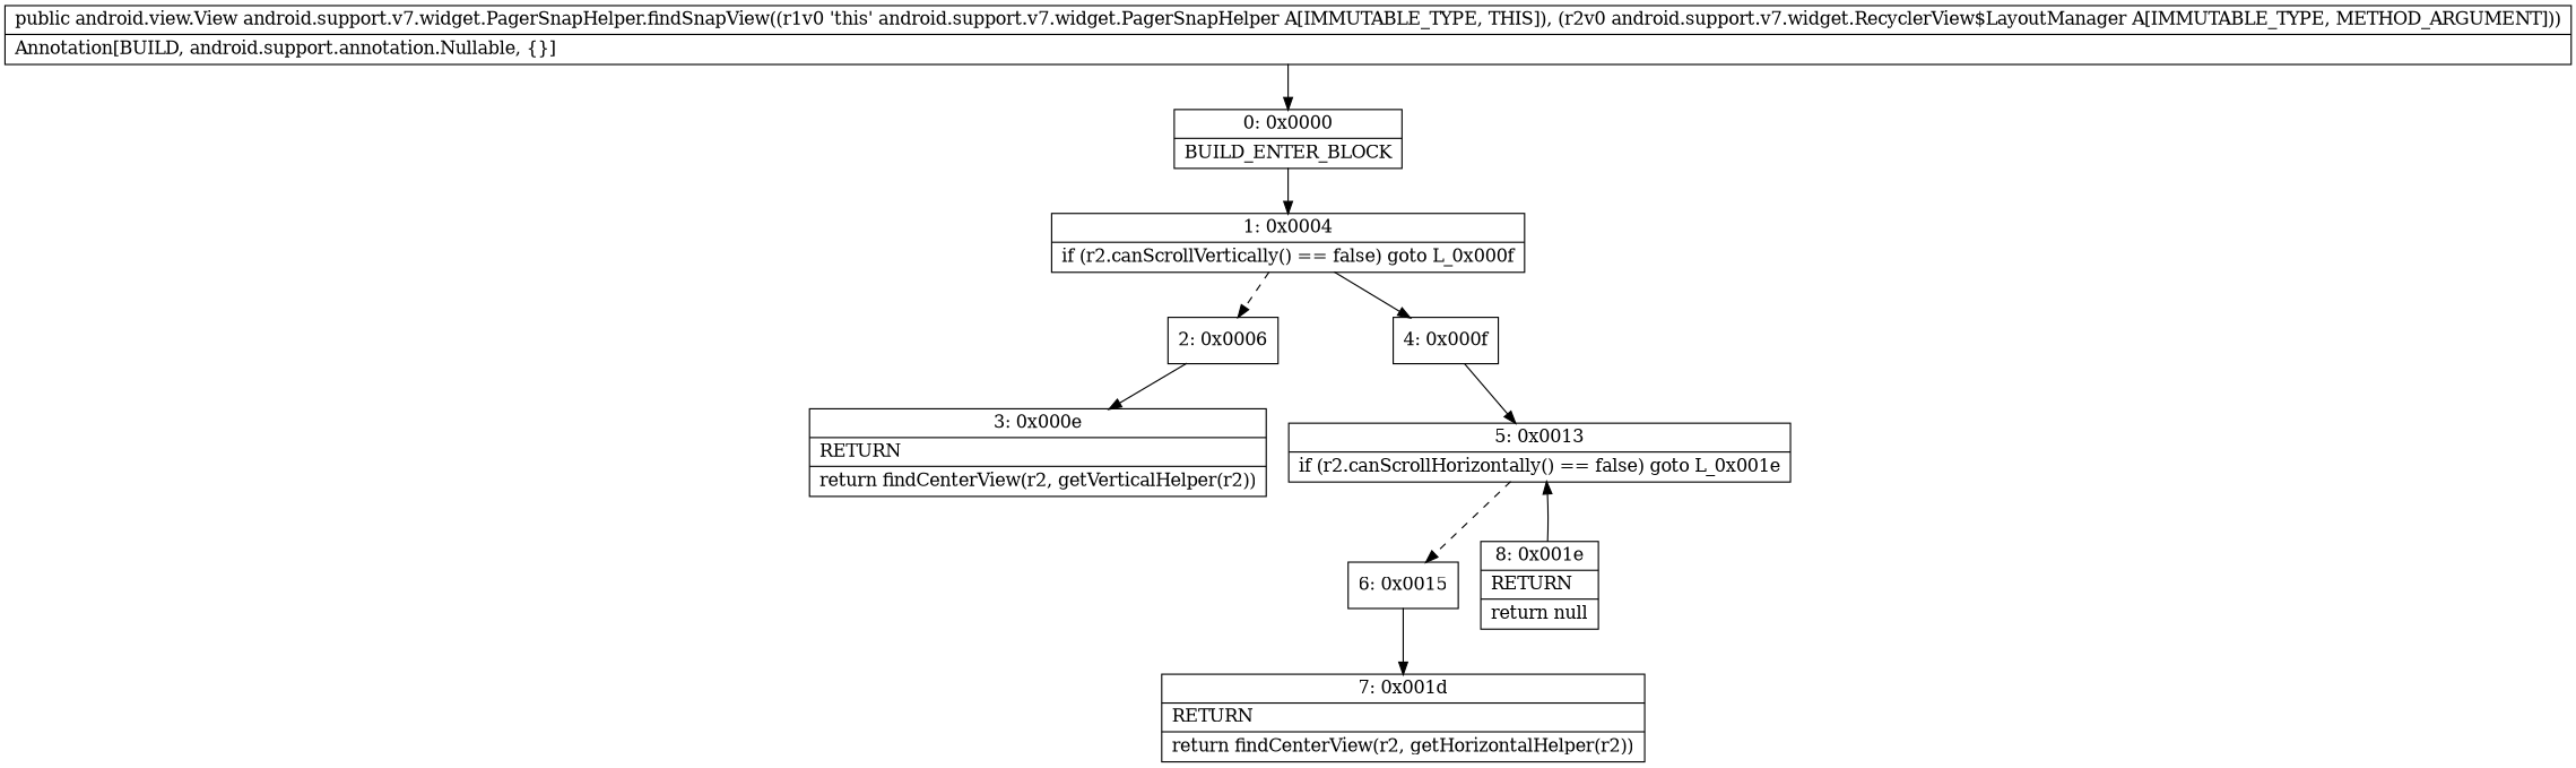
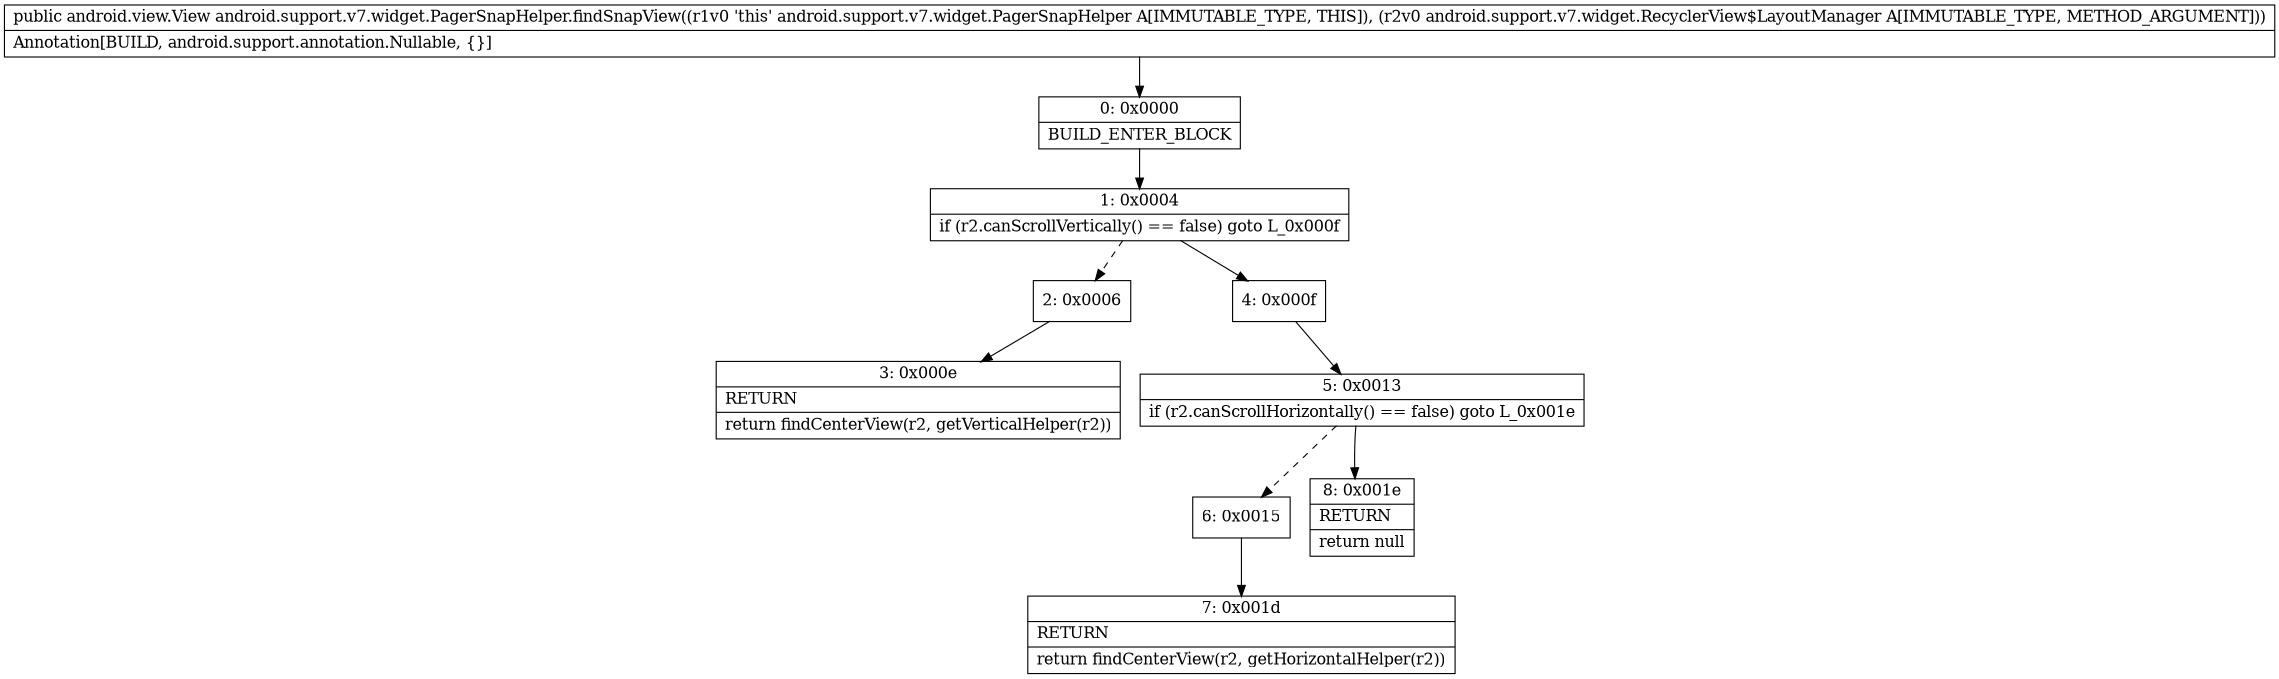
  digraph {
    node [shape=record]
    n1 [label="{0\:\ 0x0000|BUILD_ENTER_BLOCK\l}"]
    n2 [label="{1\:\ 0x0004|if (r2.canScrollVertically() == false) goto L_0x000f\l}"]
    n3 [label="{2\:\ 0x0006}"]
    n4 [label="{4\:\ 0x000f}"]
    n5 [label="{3\:\ 0x000e|RETURN\l|return findCenterView(r2, getVerticalHelper(r2))\l}"]
    n6 [label="{5\:\ 0x0013|if (r2.canScrollHorizontally() == false) goto L_0x001e\l}"]
    n7 [label="{6\:\ 0x0015}"]
    n8 [label="{8\:\ 0x001e|RETURN\l|return null\l}"]
    n9 [label="{7\:\ 0x001d|RETURN\l|return findCenterView(r2, getHorizontalHelper(r2))\l}"]
    n10 [label="{public android.view.View android.support.v7.widget.PagerSnapHelper.findSnapView((r1v0 'this' android.support.v7.widget.PagerSnapHelper A[IMMUTABLE_TYPE, THIS]), (r2v0 android.support.v7.widget.RecyclerView$LayoutManager A[IMMUTABLE_TYPE, METHOD_ARGUMENT]))  | Annotation[BUILD, android.support.annotation.Nullable, \{\}]\l}"]
    n1 -> n2
    n2 -> n3 [style=dashed]
    n2 -> n4
    n3 -> n5
    n4 -> n6
    n6 -> n7 [style=dashed]
-   n8 -> n6
+   n6 -> n8
    n7 -> n9
    n10 -> n1
  }
